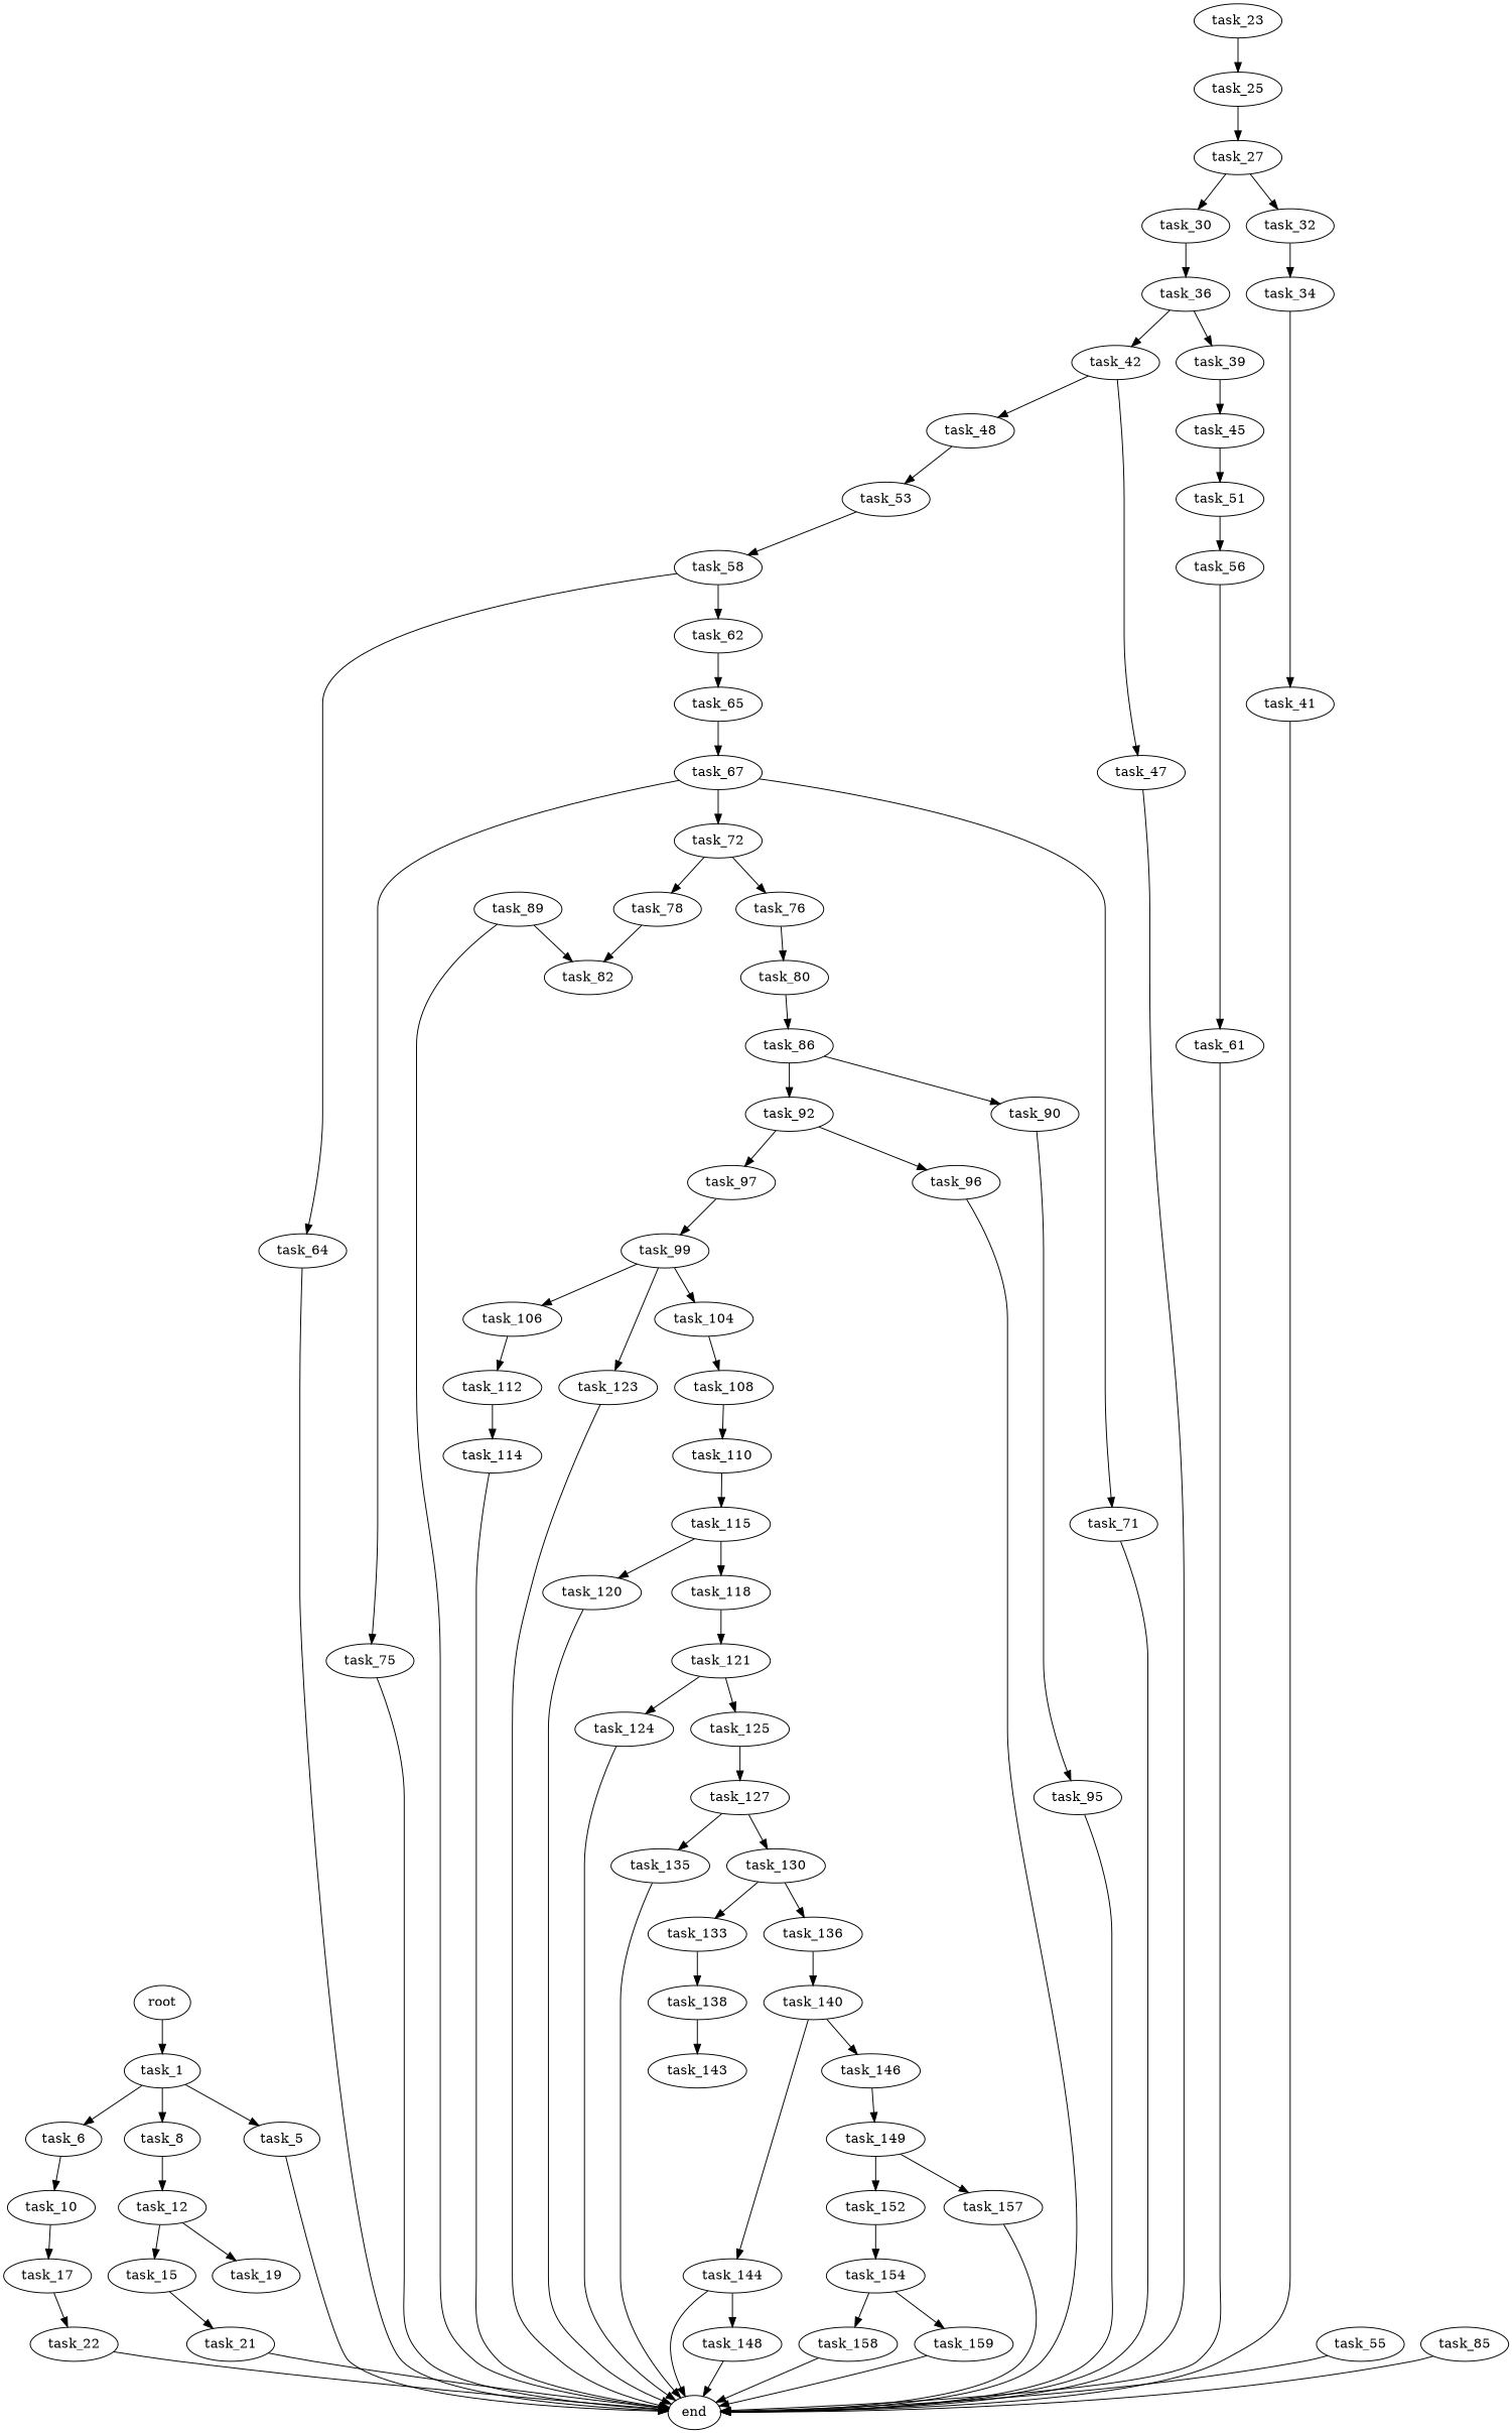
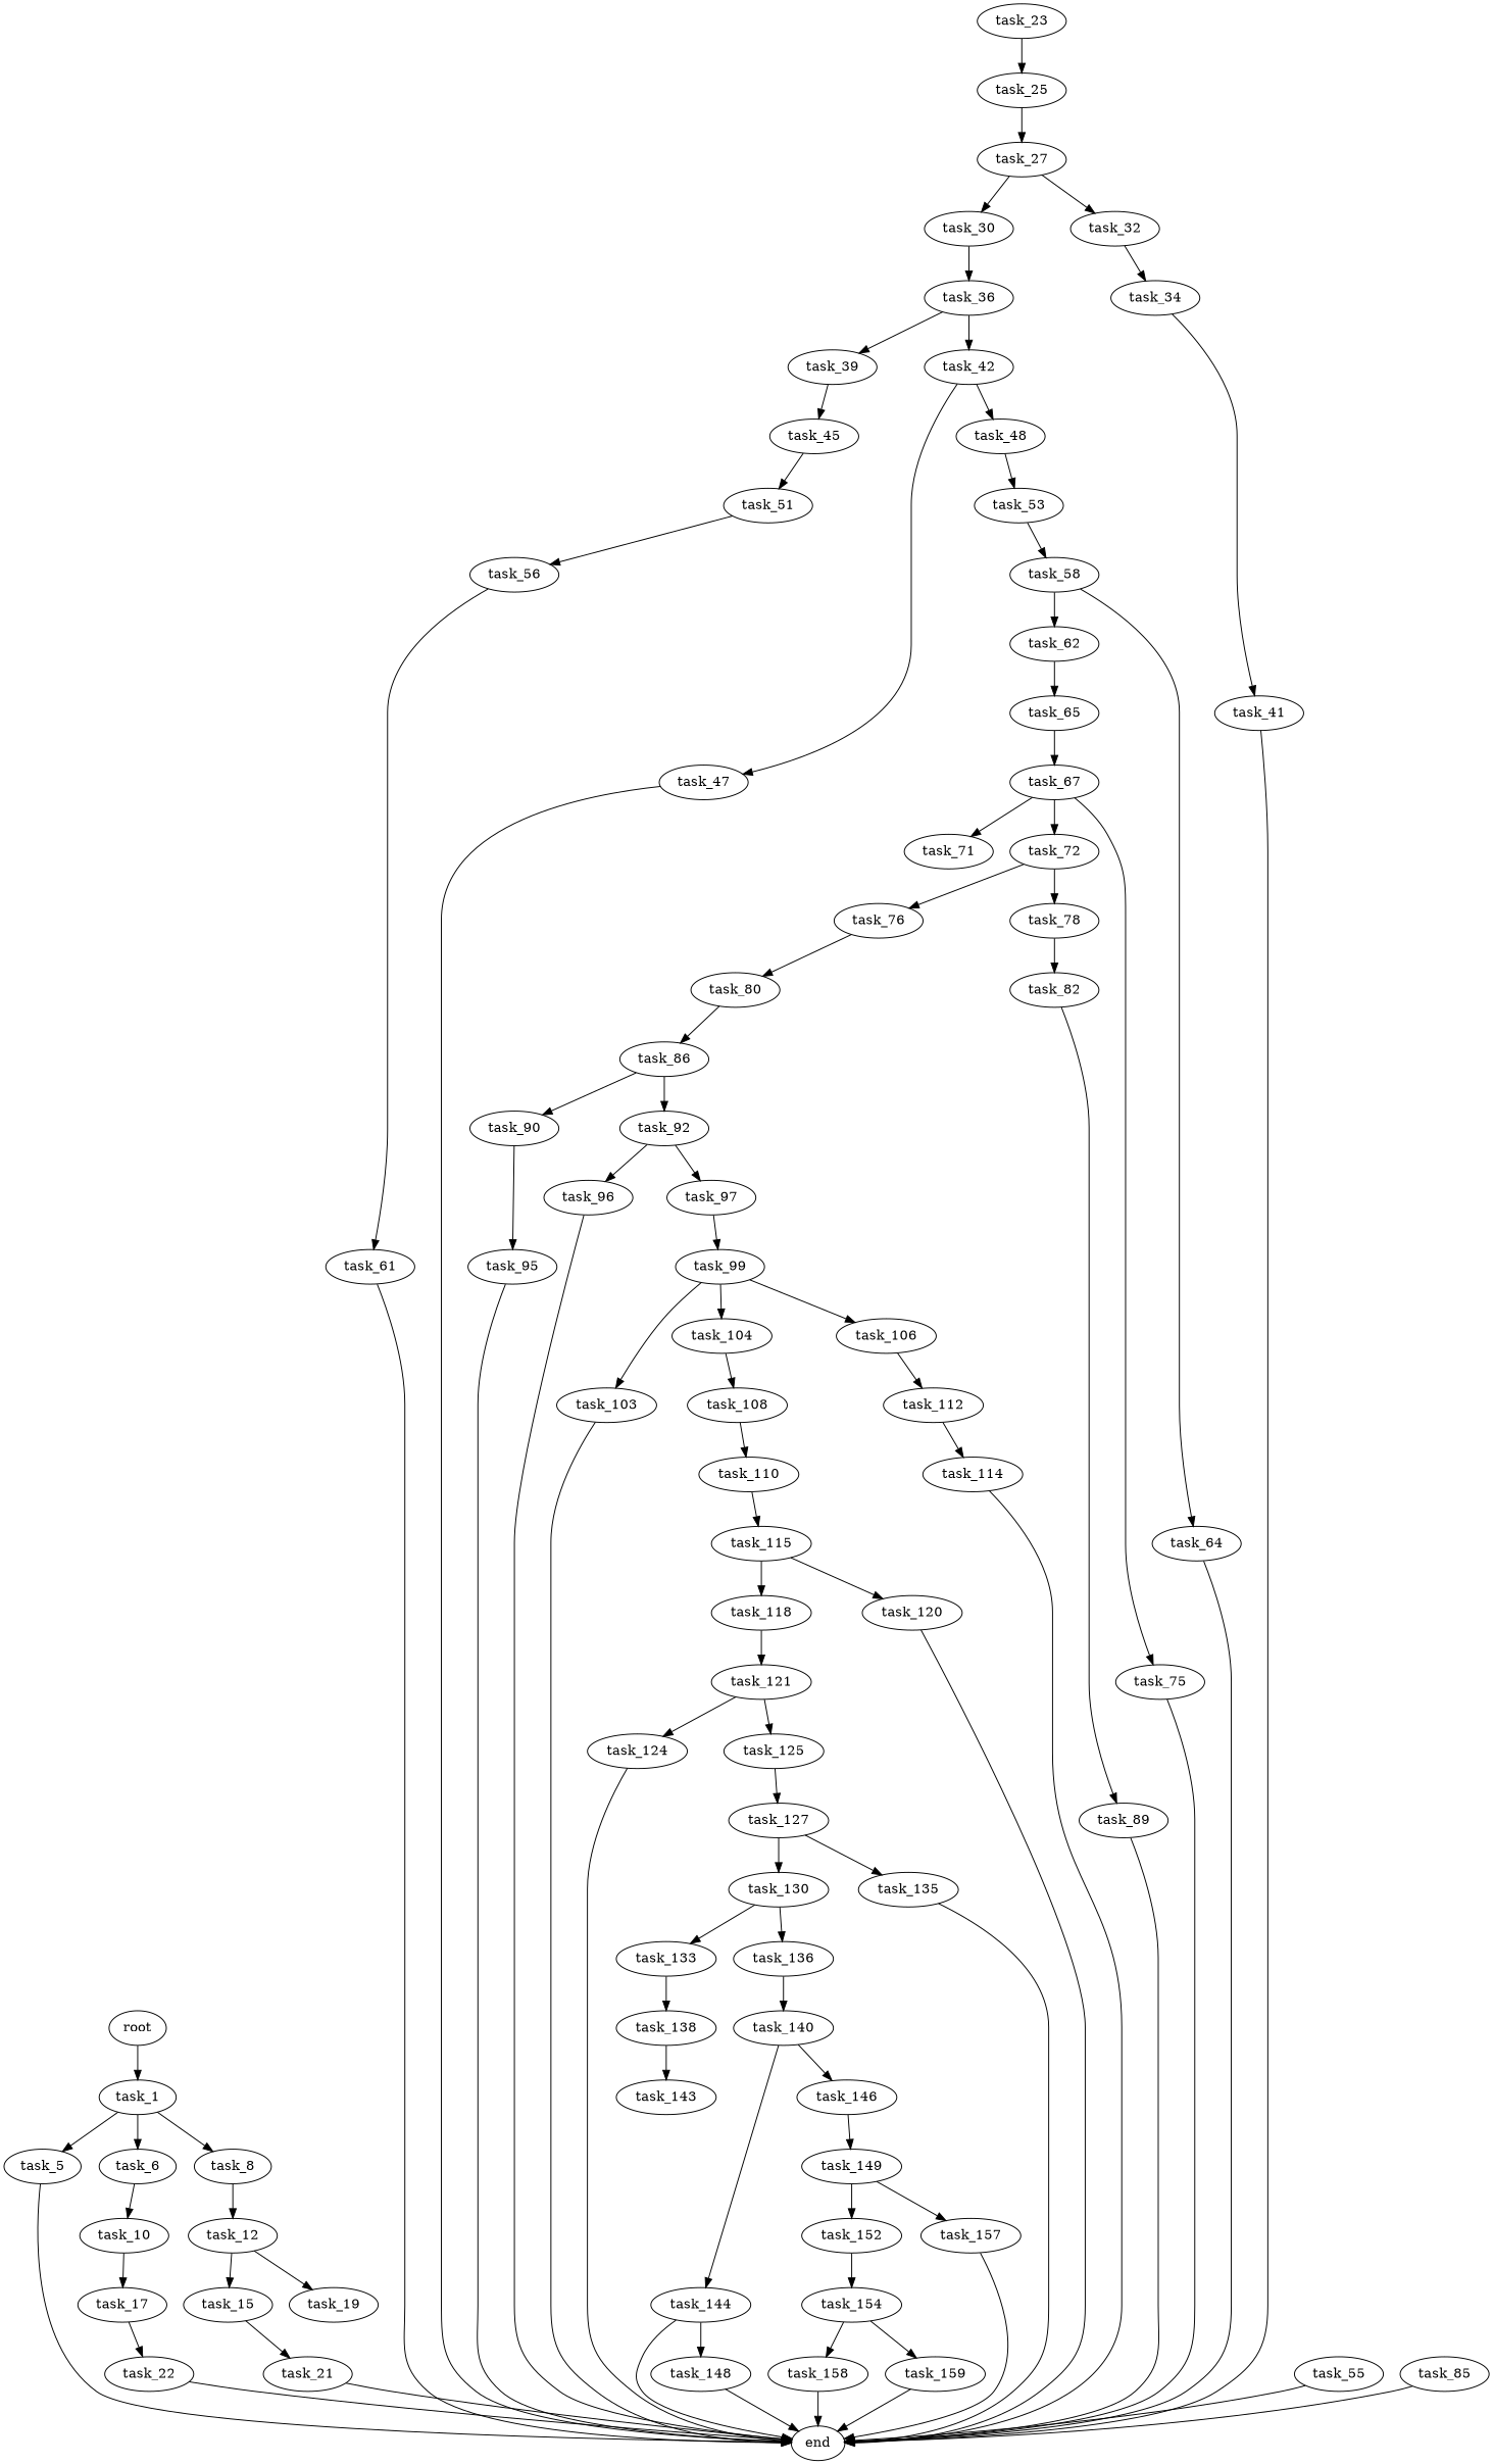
  digraph {
    root
    task_1
    task_5
    task_6
    task_8
    end
    task_10
    task_12
    task_17
    task_15
    task_19
    task_22
    task_21
    task_23
    task_25
    task_27
    task_30
    task_32
    task_36
    task_34
    task_39
    task_42
    task_41
    task_45
    task_47
    task_48
    task_51
    task_53
    task_56
    task_58
    task_55
    task_61
    task_62
    task_64
    task_65
    task_67
    task_71
    task_72
    task_75
    task_76
    task_78
    task_80
    task_82
    task_86
    task_89
    task_90
    task_92
    task_85
    task_95
    task_96
    task_97
    task_99
-   task_103 [label=task_123]
+   task_103
    task_104
    task_106
    task_108
    task_112
    task_110
    task_114
    task_115
    task_118
    task_120
    task_121
    task_124
    task_125
    task_127
    task_130
    task_135
    task_133
    task_136
    task_138
    task_140
    task_143
    task_144
    task_146
    task_148
    task_149
    task_152
    task_157
    task_154
    task_158
    task_159
    root -> task_1
    task_1 -> task_5
    task_1 -> task_6
    task_1 -> task_8
    task_5 -> end
    task_6 -> task_10
    task_8 -> task_12
    task_10 -> task_17
    task_12 -> task_15
    task_12 -> task_19
    task_17 -> task_22
    task_15 -> task_21
    task_22 -> end
    task_21 -> end
    task_23 -> task_25
    task_25 -> task_27
    task_27 -> task_30
    task_27 -> task_32
    task_30 -> task_36
    task_32 -> task_34
    task_36 -> task_39
    task_36 -> task_42
    task_34 -> task_41
    task_39 -> task_45
    task_42 -> task_47
    task_42 -> task_48
    task_41 -> end
    task_45 -> task_51
    task_47 -> end
    task_48 -> task_53
    task_51 -> task_56
    task_53 -> task_58
    task_56 -> task_61
    task_58 -> task_62
    task_58 -> task_64
    task_55 -> end
    task_61 -> end
    task_62 -> task_65
    task_64 -> end
    task_65 -> task_67
    task_67 -> task_71
    task_67 -> task_72
    task_67 -> task_75
-   task_71 -> end
    task_72 -> task_76
    task_72 -> task_78
    task_75 -> end
    task_76 -> task_80
    task_78 -> task_82
    task_80 -> task_86
-   task_89 -> task_82
+   task_82 -> task_89
    task_86 -> task_90
    task_86 -> task_92
    task_89 -> end
    task_90 -> task_95
    task_92 -> task_96
    task_92 -> task_97
    task_85 -> end
    task_95 -> end
    task_96 -> end
    task_97 -> task_99
    task_99 -> task_103
    task_99 -> task_104
    task_99 -> task_106
    task_103 -> end
    task_104 -> task_108
    task_106 -> task_112
    task_108 -> task_110
    task_112 -> task_114
    task_110 -> task_115
    task_114 -> end
    task_115 -> task_118
    task_115 -> task_120
    task_118 -> task_121
    task_120 -> end
    task_121 -> task_124
    task_121 -> task_125
    task_124 -> end
    task_125 -> task_127
    task_127 -> task_130
    task_127 -> task_135
    task_130 -> task_133
    task_130 -> task_136
    task_135 -> end
    task_133 -> task_138
    task_136 -> task_140
    task_138 -> task_143
    task_140 -> task_144
    task_140 -> task_146
    task_144 -> end
    task_144 -> task_148
    task_146 -> task_149
    task_148 -> end
    task_149 -> task_152
    task_149 -> task_157
    task_152 -> task_154
    task_157 -> end
    task_154 -> task_158
    task_154 -> task_159
    task_158 -> end
    task_159 -> end
  }
